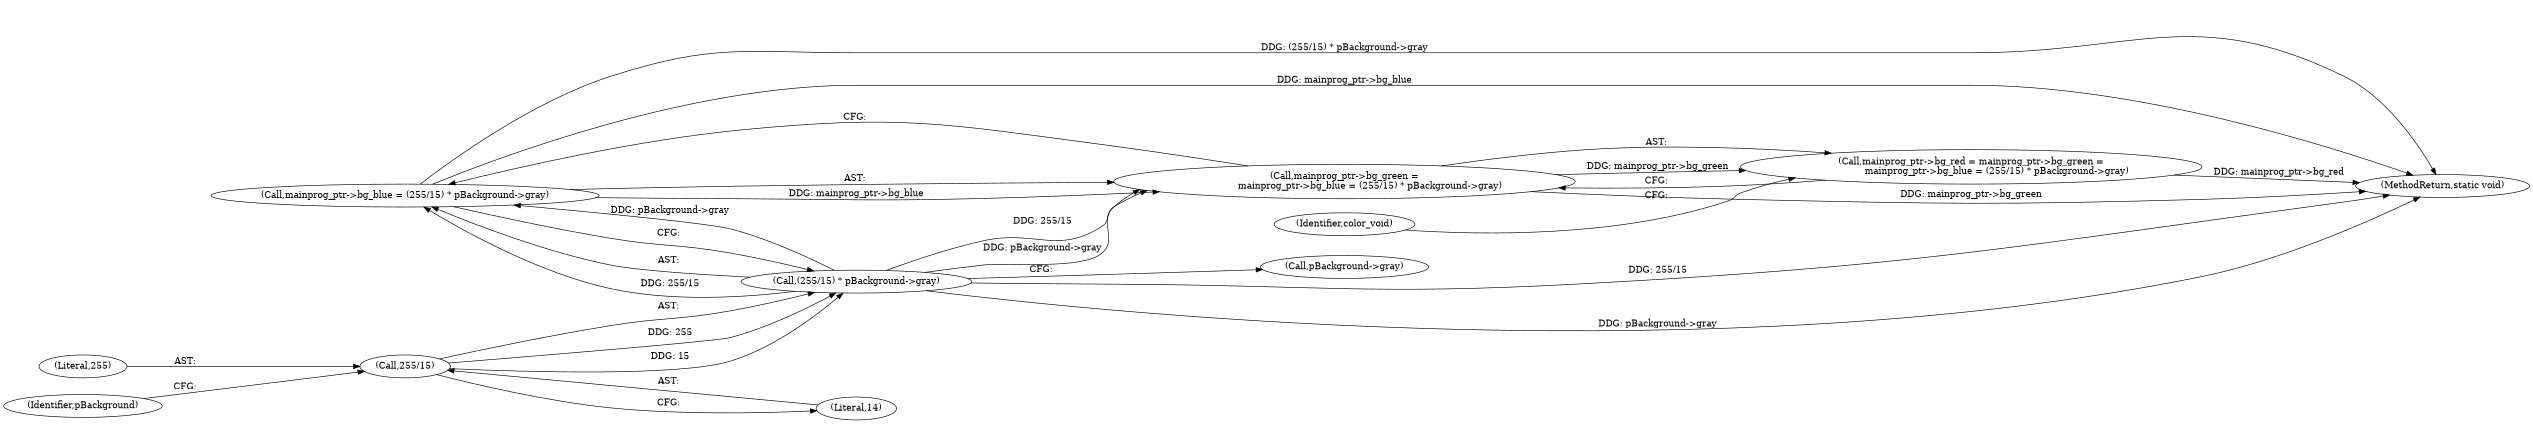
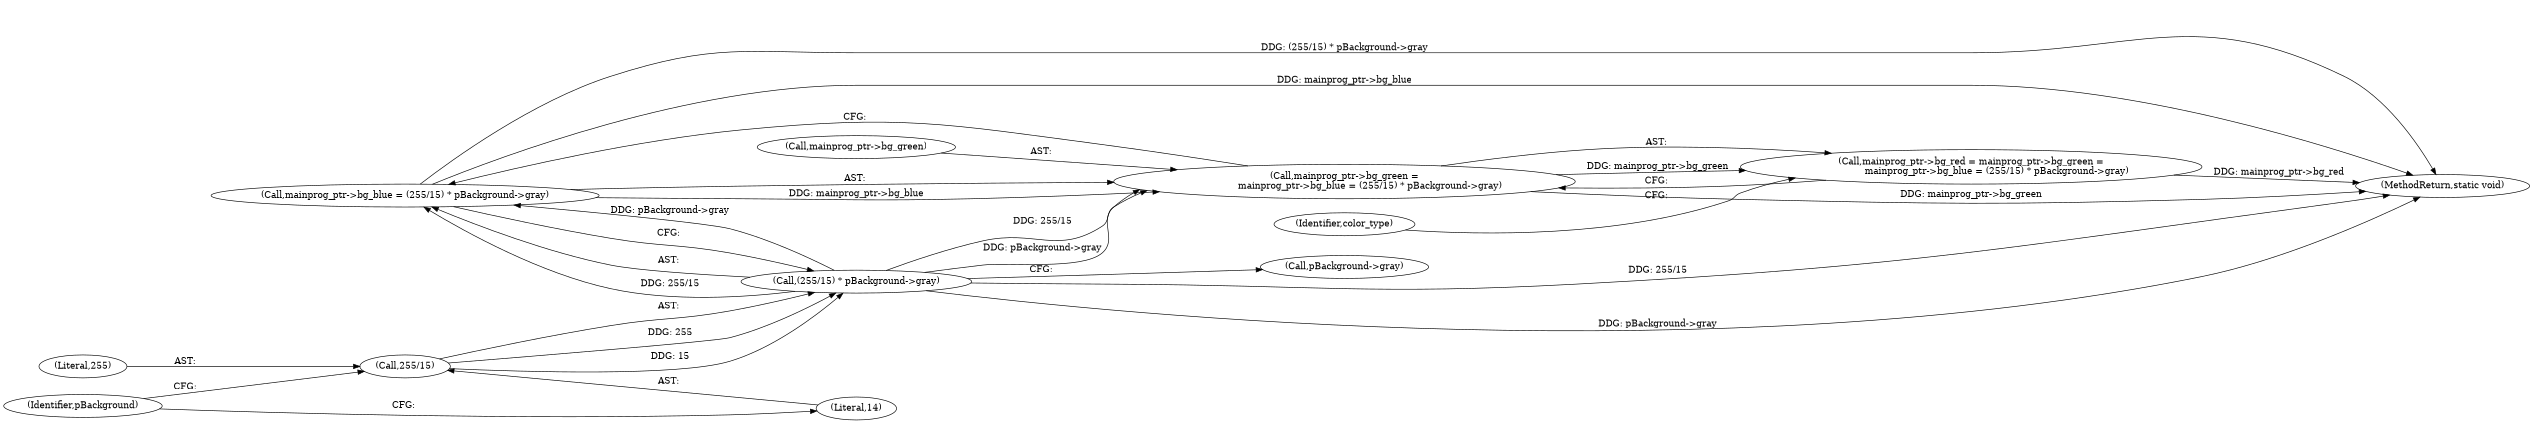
  digraph {
    rankdir=LR
    n1 [label="(Call,mainprog_ptr->bg_blue = (255/15) * pBackground->gray)"]
    n2 [label="(Call,(255/15) * pBackground->gray)"]
    n3 [label="(Call,mainprog_ptr->bg_green =\n                  mainprog_ptr->bg_blue = (255/15) * pBackground->gray)"]
    n4 [label="(MethodReturn,static void)"]
    n5 [label="(Call,pBackground->gray)"]
    n6 [label="(Call,mainprog_ptr->bg_red = mainprog_ptr->bg_green =\n                  mainprog_ptr->bg_blue = (255/15) * pBackground->gray)"]
    n7 [label="(Call,255/15)"]
    n8 [label="(Literal,14)"]
-   n9 [label="(Identifier,color_void)"]
+   n9 [label="(Identifier,color_type)"]
    n10 [label="(Literal,255)"]
    n11 [label="(Identifier,pBackground)"]
+   n12 [label="(Call,mainprog_ptr->bg_green)"]
    n1 -> n2 [label="CFG: "]
    n1 -> n3 [label="AST: "]
    n1 -> n3 [label="DDG: mainprog_ptr->bg_blue"]
    n1 -> n4 [label="DDG: (255/15) * pBackground->gray"]
    n1 -> n4 [label="DDG: mainprog_ptr->bg_blue"]
    n2 -> n1 [label="AST: "]
    n2 -> n1 [label="DDG: 255/15"]
    n2 -> n1 [label="DDG: pBackground->gray"]
    n2 -> n3 [label="DDG: 255/15"]
    n2 -> n3 [label="DDG: pBackground->gray"]
    n2 -> n4 [label="DDG: 255/15"]
    n2 -> n4 [label="DDG: pBackground->gray"]
    n2 -> n5 [label="CFG: "]
    n3 -> n1 [label="CFG: "]
    n3 -> n4 [label="DDG: mainprog_ptr->bg_green"]
    n3 -> n6 [label="AST: "]
    n3 -> n6 [label="DDG: mainprog_ptr->bg_green"]
    n6 -> n3 [label="CFG: "]
    n6 -> n4 [label="DDG: mainprog_ptr->bg_red"]
    n7 -> n2 [label="AST: "]
    n7 -> n2 [label="DDG: 255"]
    n7 -> n2 [label="DDG: 15"]
-   n7 -> n8 [label="CFG: "]
+   n11 -> n8 [label="CFG: "]
    n8 -> n7 [label="AST: "]
    n9 -> n6 [label="CFG: "]
    n10 -> n7 [label="AST: "]
    n11 -> n7 [label="CFG: "]
+   n12 -> n3 [label="AST: "]
  }
